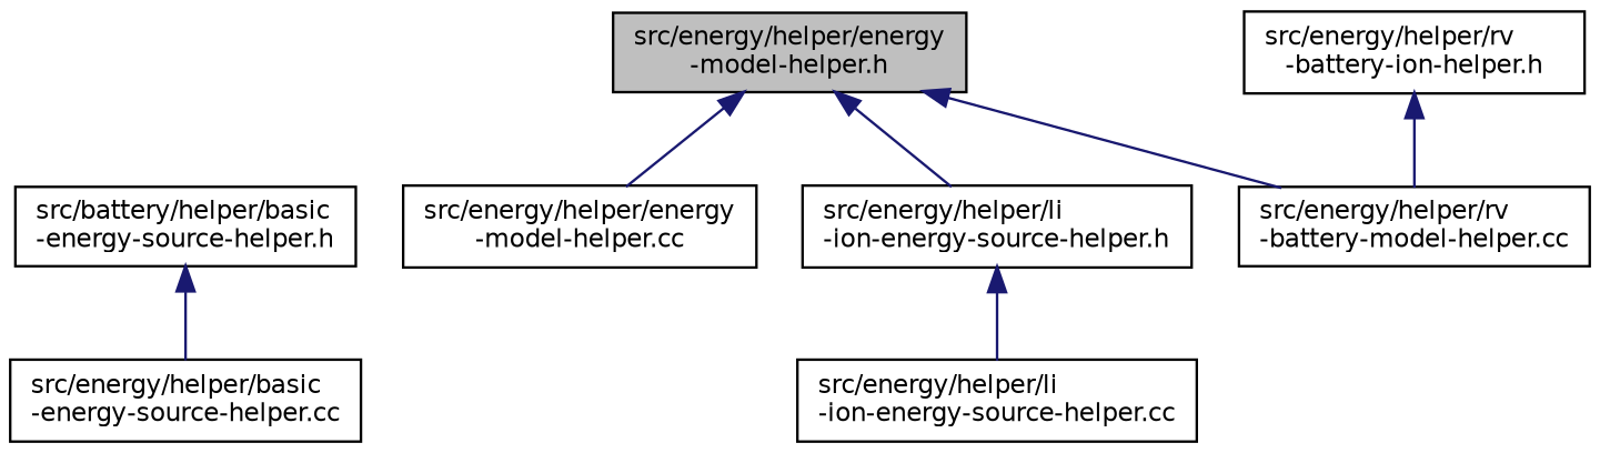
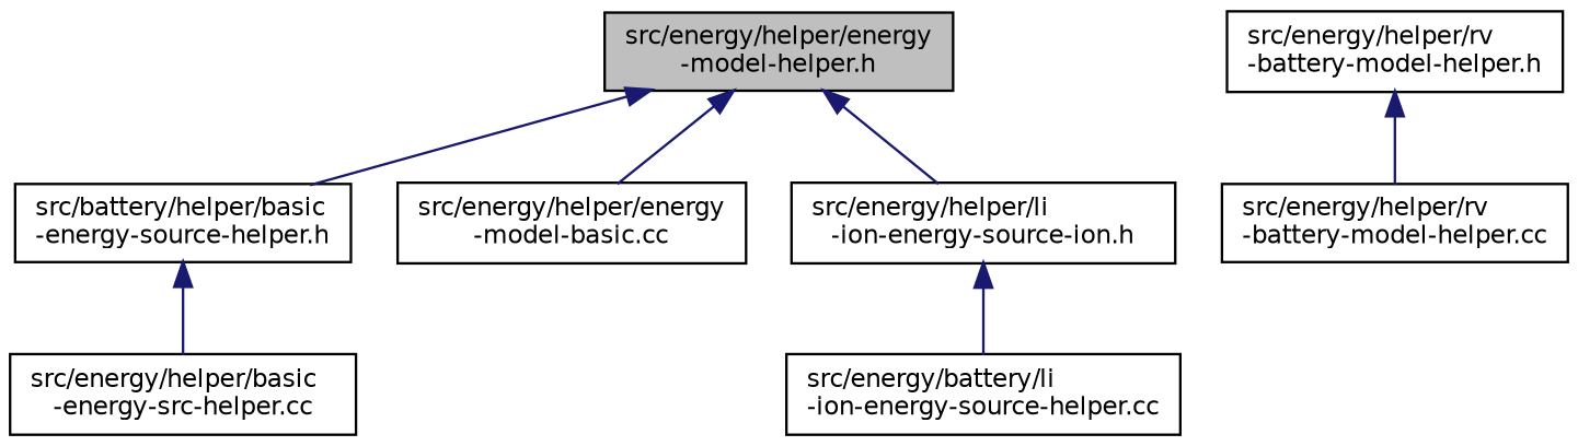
  digraph {
    node [color=black fillcolor=white fontname=Helvetica fontsize=10 shape=record style=filled]
    edge [color=midnightblue dir=back fontname=Helvetica fontsize=10 labelfontname=Helvetica labelfontsize=10 style=solid]
    n1 [fillcolor=grey75 fontcolor=black height=0.2 label="src/energy/helper/energy\l-model-helper.h" width=0.4]
    n2 [height=0.2 label="src/battery/helper/basic\l-energy-source-helper.h" width=0.4]
-   n3 [height=0.2 label="src/energy/helper/energy\l-model-helper.cc" width=0.4]
-   n4 [height=0.2 label="src/energy/helper/li\l-ion-energy-source-helper.h" width=0.4]
-   n5 [height=0.2 label="src/energy/helper/basic\l-energy-source-helper.cc" width=0.4]
-   n6 [height=0.2 label="src/energy/helper/li\l-ion-energy-source-helper.cc" width=0.4]
-   n7 [height=0.2 label="src/energy/helper/rv\l-battery-ion-helper.h" width=0.4]
+   n3 [height=0.2 label="src/energy/helper/energy\l-model-basic.cc" width=0.4]
+   n4 [height=0.2 label="src/energy/helper/li\l-ion-energy-source-ion.h" width=0.4]
+   n5 [height=0.2 label="src/energy/helper/basic\l-energy-src-helper.cc" width=0.4]
+   n6 [height=0.2 label="src/energy/battery/li\l-ion-energy-source-helper.cc" width=0.4]
+   n7 [height=0.2 label="src/energy/helper/rv\l-battery-model-helper.h" width=0.4]
    n8 [height=0.2 label="src/energy/helper/rv\l-battery-model-helper.cc" width=0.4]
-   n1 -> n8
+   n1 -> n2
    n1 -> n3
    n1 -> n4
    n2 -> n5
    n4 -> n6
    n7 -> n8
  }
